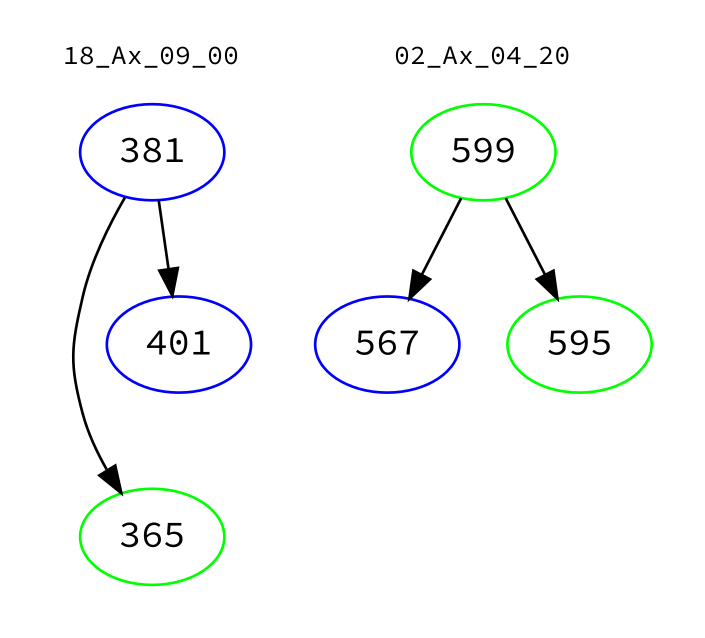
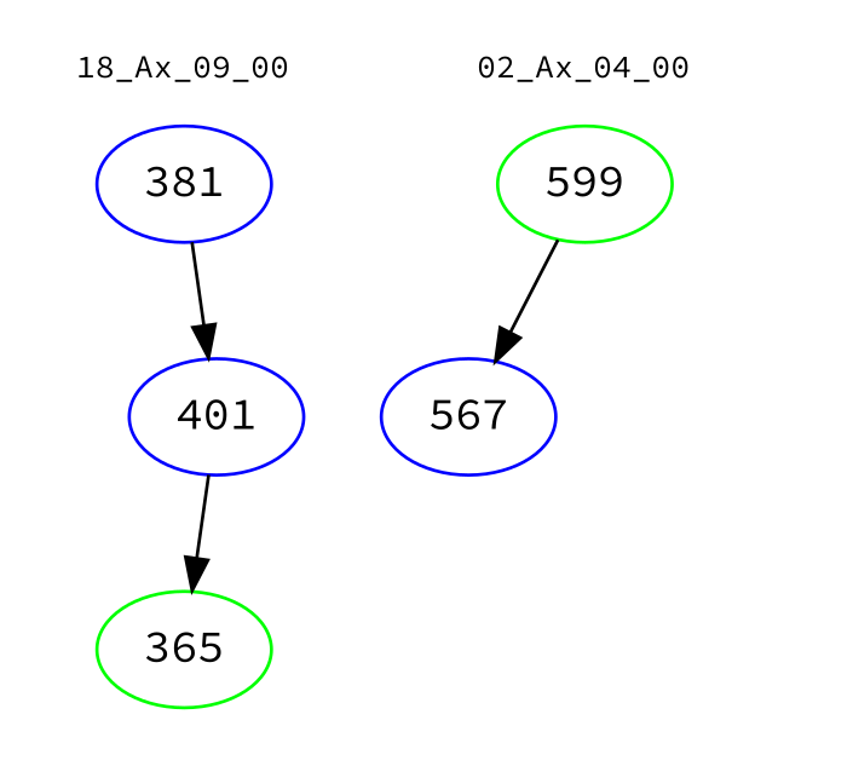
  digraph {
    fontname="Source Code Pro"
    node [color=blue fontname="Source Code Pro"]
    edge [color=black fontname="Source Code Pro"]
    n1 [label=381]
    n2 [color=green label=365]
    n3 [label=401]
    n4 [color=green label=599]
    n5 [label=567]
-   n6 [color=green label=595]
    subgraph cluster_1 {
      color=white
      fontsize=10
      label="18_Ax_09_00"
      n1
      n2
      n3
    }
    subgraph cluster_2 {
      color=white
      fontsize=10
-     label="02_Ax_04_20"
+     label="02_Ax_04_00"
      n4
      n5
-     n6
    }
-   n1 -> n2
+   n3 -> n2
    n1 -> n3
    n4 -> n5
-   n4 -> n6
  }
